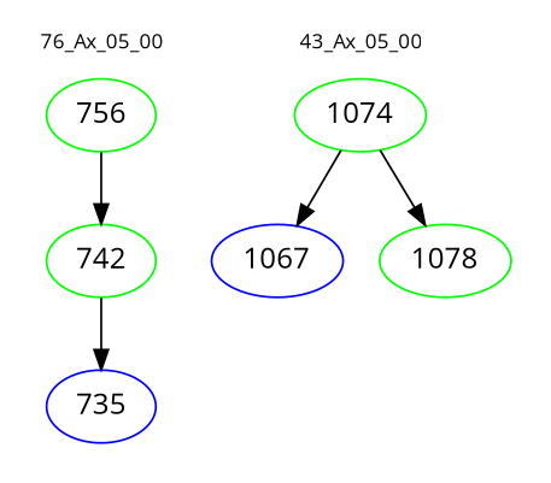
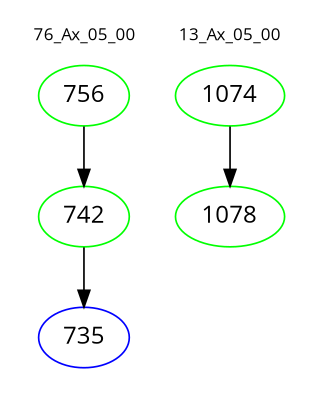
  digraph {
    fontname="Open Sans"
    node [color=green fontname="Open Sans"]
    edge [color=black fontname="Open Sans"]
    n1 [label=742]
    n2 [color=blue label=735]
    n3 [label=756]
    n4 [label=1074]
-   n5 [color=blue label=1067]
    n6 [label=1078]
    subgraph cluster_1 {
      color=white
      fontsize=10
      label="76_Ax_05_00"
      n1
      n2
      n3
    }
    subgraph cluster_2 {
      color=white
      fontsize=10
-     label="43_Ax_05_00"
+     label="13_Ax_05_00"
      n4
-     n5
      n6
    }
    n1 -> n2
    n3 -> n1
-   n4 -> n5
    n4 -> n6
  }
